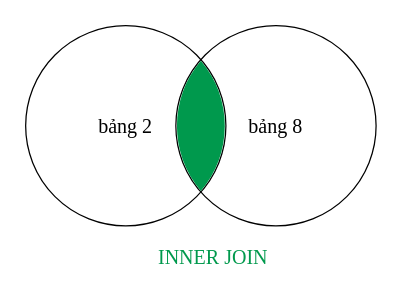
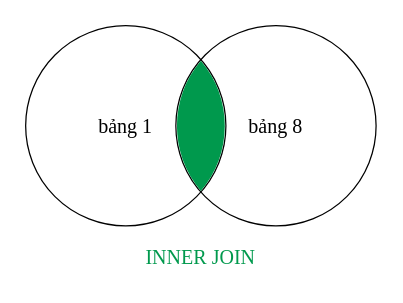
  <mxCell id="0" />
  <mxCell id="1" parent="0" />
- <mxCell id="2" value="bảng 2" style="ellipse;whiteSpace=wrap;html=1;aspect=fixed;fillColor=none;fontFamily=Aptos;fontSize=16;" vertex="1" parent="1"><mxGeometry x="20" y="20" width="160" height="160" as="geometry" /></mxCell>
+ <mxCell id="2" value="bảng 1" style="ellipse;whiteSpace=wrap;html=1;aspect=fixed;fillColor=none;fontFamily=Aptos;fontSize=16;" vertex="1" parent="1"><mxGeometry x="20" y="20" width="160" height="160" as="geometry" /></mxCell>
  <mxCell id="3" value="bảng 8" style="ellipse;whiteSpace=wrap;html=1;aspect=fixed;fillColor=none;fontFamily=Aptos;fontSize=16;" vertex="1" parent="1"><mxGeometry x="140" y="20" width="160" height="160" as="geometry" /></mxCell>
- <mxCell id="4" value="INNER JOIN" style="text;html=1;align=center;verticalAlign=middle;whiteSpace=wrap;rounded=0;fontFamily=Aptos;fontSize=16;fontColor=#00994D;" vertex="1" parent="1"><mxGeometry x="110" y="190" width="120" height="30" as="geometry" /></mxCell>
+ <mxCell id="4" value="INNER JOIN" style="text;html=1;align=center;verticalAlign=middle;whiteSpace=wrap;rounded=0;fontFamily=Aptos;fontSize=16;fontColor=#00994D;" vertex="1" parent="1"><mxGeometry x="100" y="190" width="120" height="30" as="geometry" /></mxCell>
  <mxCell id="5" value="" style="whiteSpace=wrap;html=1;shape=mxgraph.basic.pointed_oval;fillColor=#00994D;strokeColor=none;" vertex="1" parent="1"><mxGeometry x="134.5" y="48" width="51" height="104" as="geometry" /></mxCell>
